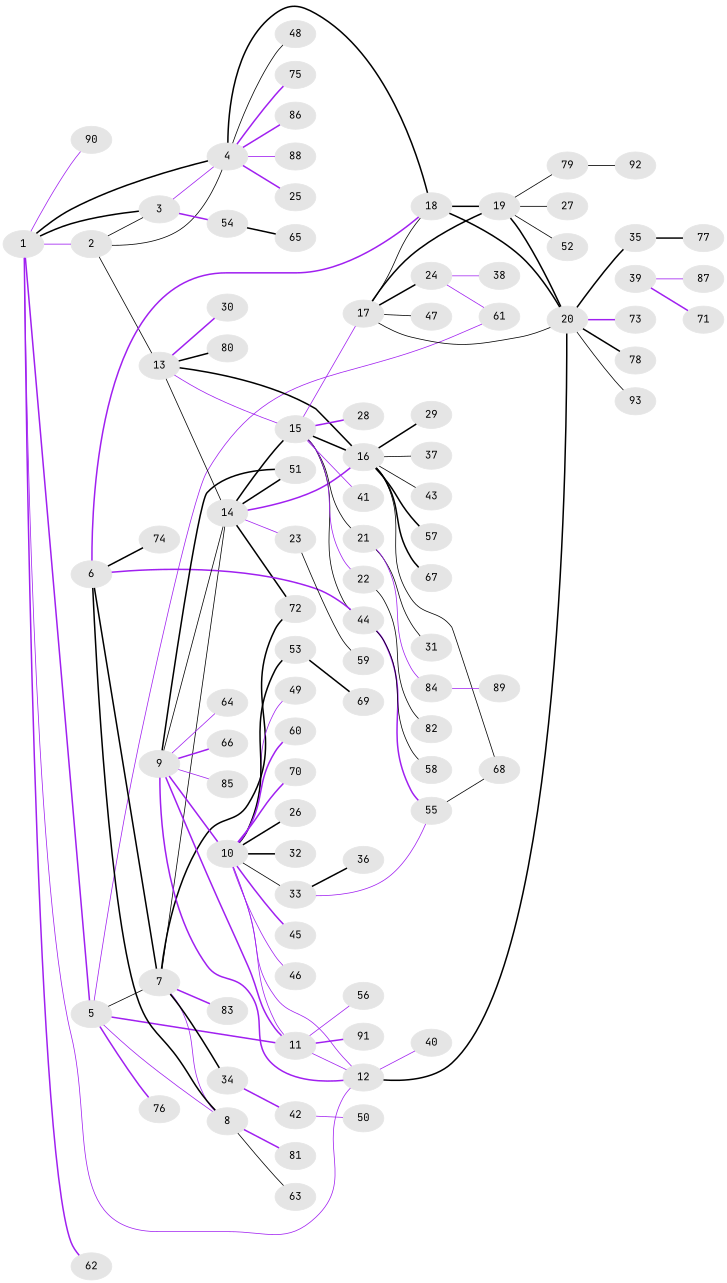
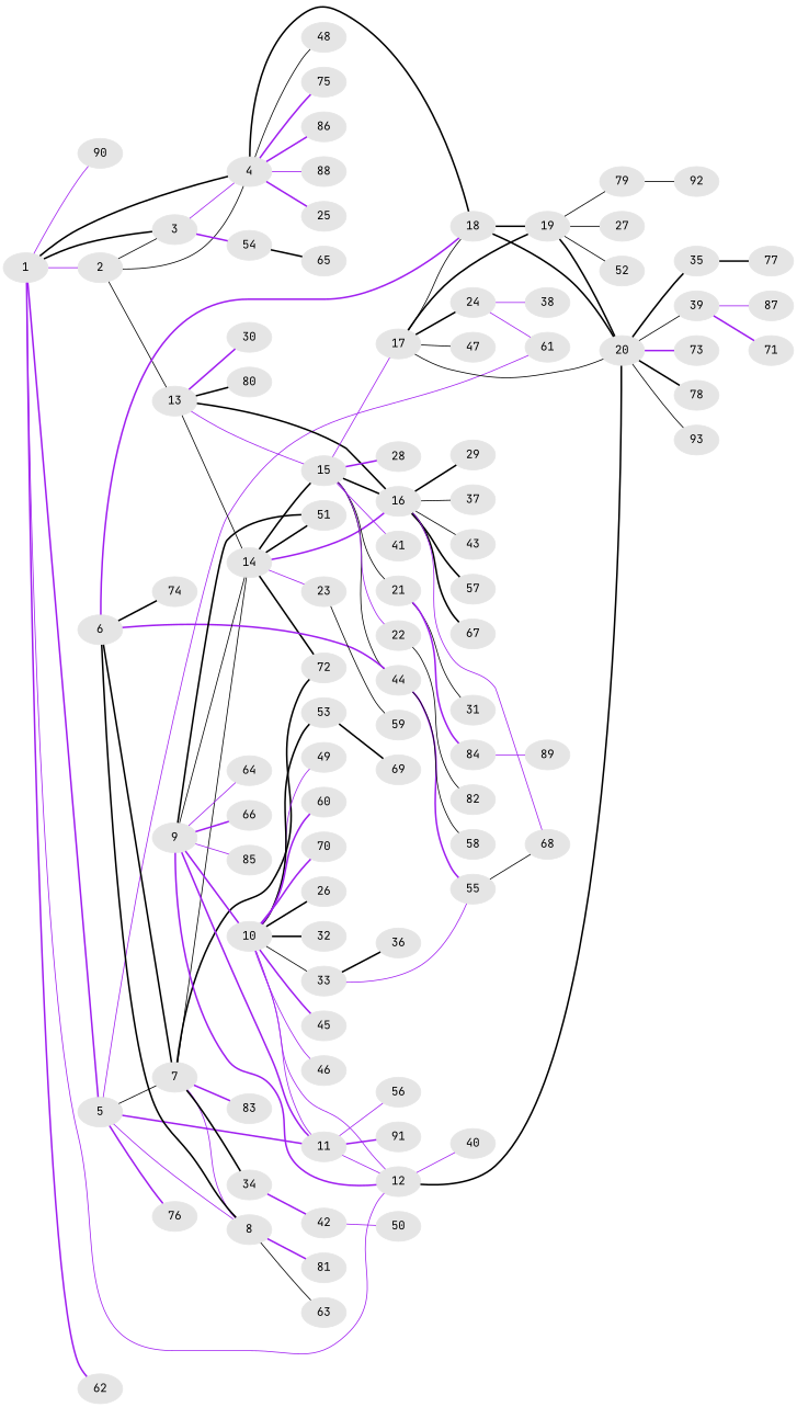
  graph {
    fontname="JetBrains Mono"
    rankdir=LR
    node [color=gray90 fontname="JetBrains Mono" style=filled]
    edge [color=black fontname="JetBrains Mono" style=bold]
    1
    2
    3
    4
    5
    12
    62
    90
    13
    54
    18
    25
    48
    75
    86
    88
    7
    8
    11
    61
    76
    20
    40
    14
    15
    16
    30
    80
    65
    19
    6
    44
    74
    34
    72
    83
    63
    81
    56
    91
    55
    58
    51
    23
    42
    9
    10
    64
    66
    85
    26
    32
    33
    45
    46
    49
    53
    60
    70
    36
    69
    35
    39
    73
    78
    93
    17
    21
    22
    28
    41
    29
    37
    43
    57
    67
    68
    59
    24
    47
    31
    84
    82
    27
    52
    79
    38
    92
    77
    71
    87
    89
    50
    1 -- 2 [color=purple style=solid]
    1 -- 3
    1 -- 4
    1 -- 5 [color=purple]
    1 -- 12 [color=purple style=solid]
    1 -- 62 [color=purple]
    1 -- 90 [color=purple style=solid]
    2 -- 3 [style=solid]
    2 -- 4 [style=solid]
    2 -- 13 [style=solid]
    3 -- 4 [color=purple style=solid]
    3 -- 54 [color=purple]
    4 -- 18
    4 -- 25 [color=purple]
    4 -- 48 [style=solid]
    4 -- 75 [color=purple]
    4 -- 86 [color=purple]
    4 -- 88 [color=purple style=solid]
    5 -- 7 [style=solid]
    5 -- 8 [color=purple style=solid]
    5 -- 11 [color=purple]
    5 -- 61 [color=purple style=solid]
    5 -- 76 [color=purple]
    12 -- 20
    12 -- 40 [color=purple style=solid]
    13 -- 14 [style=solid]
    13 -- 15 [color=purple style=solid]
    13 -- 16
    13 -- 30 [color=purple]
    13 -- 80
    54 -- 65
    18 -- 20
    18 -- 19
    7 -- 8 [color=purple style=solid]
    7 -- 14 [style=solid]
    7 -- 34
    7 -- 72
    7 -- 83 [color=purple]
    8 -- 63 [style=solid]
    8 -- 81 [color=purple]
    11 -- 12 [color=purple style=solid]
    11 -- 56 [color=purple style=solid]
    11 -- 91 [color=purple]
    20 -- 35
+   20 -- 39 [style=solid]
    20 -- 73 [color=purple]
    20 -- 78
    20 -- 93 [style=solid]
    14 -- 15
    14 -- 16 [color=purple]
    14 -- 72
    14 -- 51
    14 -- 23 [color=purple style=solid]
    15 -- 16
    15 -- 44 [style=solid]
    15 -- 17 [color=purple style=solid]
    15 -- 21 [style=solid]
    15 -- 22 [color=purple style=solid]
    15 -- 28 [color=purple]
    15 -- 41 [color=purple style=solid]
    16 -- 29
    16 -- 37 [style=solid]
    16 -- 43 [style=solid]
    16 -- 57
    16 -- 67
-   16 -- 68 [style=solid]
+   16 -- 68 [color=purple style=solid]
    19 -- 20
    19 -- 27 [style=solid]
    19 -- 52 [style=solid]
    19 -- 79 [style=solid]
    6 -- 18 [color=purple]
    6 -- 7
    6 -- 8
    6 -- 44 [color=purple]
    6 -- 74
    44 -- 55 [color=purple]
    44 -- 58 [style=solid]
    34 -- 42 [color=purple]
    55 -- 68 [style=solid]
    23 -- 59 [style=solid]
    42 -- 50 [color=purple style=solid]
    9 -- 12 [color=purple]
    9 -- 11 [color=purple]
    9 -- 14 [style=solid]
    9 -- 51
    9 -- 10 [color=purple]
    9 -- 64 [color=purple style=solid]
    9 -- 66 [color=purple]
    9 -- 85 [color=purple style=solid]
    10 -- 12 [color=purple style=solid]
    10 -- 11 [color=purple style=solid]
    10 -- 26
    10 -- 32
    10 -- 33 [style=solid]
    10 -- 45 [color=purple]
    10 -- 46 [color=purple style=solid]
    10 -- 49 [color=purple style=solid]
    10 -- 53
    10 -- 60 [color=purple]
    10 -- 70 [color=purple]
    33 -- 55 [color=purple style=solid]
    33 -- 36
    53 -- 69
    35 -- 77
    39 -- 71 [color=purple]
    39 -- 87 [color=purple style=solid]
    17 -- 18 [style=solid]
    17 -- 20 [style=solid]
    17 -- 19
    17 -- 24
    17 -- 47 [style=solid]
    21 -- 31 [style=solid]
-   21 -- 84 [color=purple style=solid]
+   21 -- 84 [color=purple]
    22 -- 82 [style=solid]
    24 -- 61 [color=purple style=solid]
    24 -- 38 [color=purple style=solid]
    84 -- 89 [color=purple style=solid]
    79 -- 92 [style=solid]
  }
